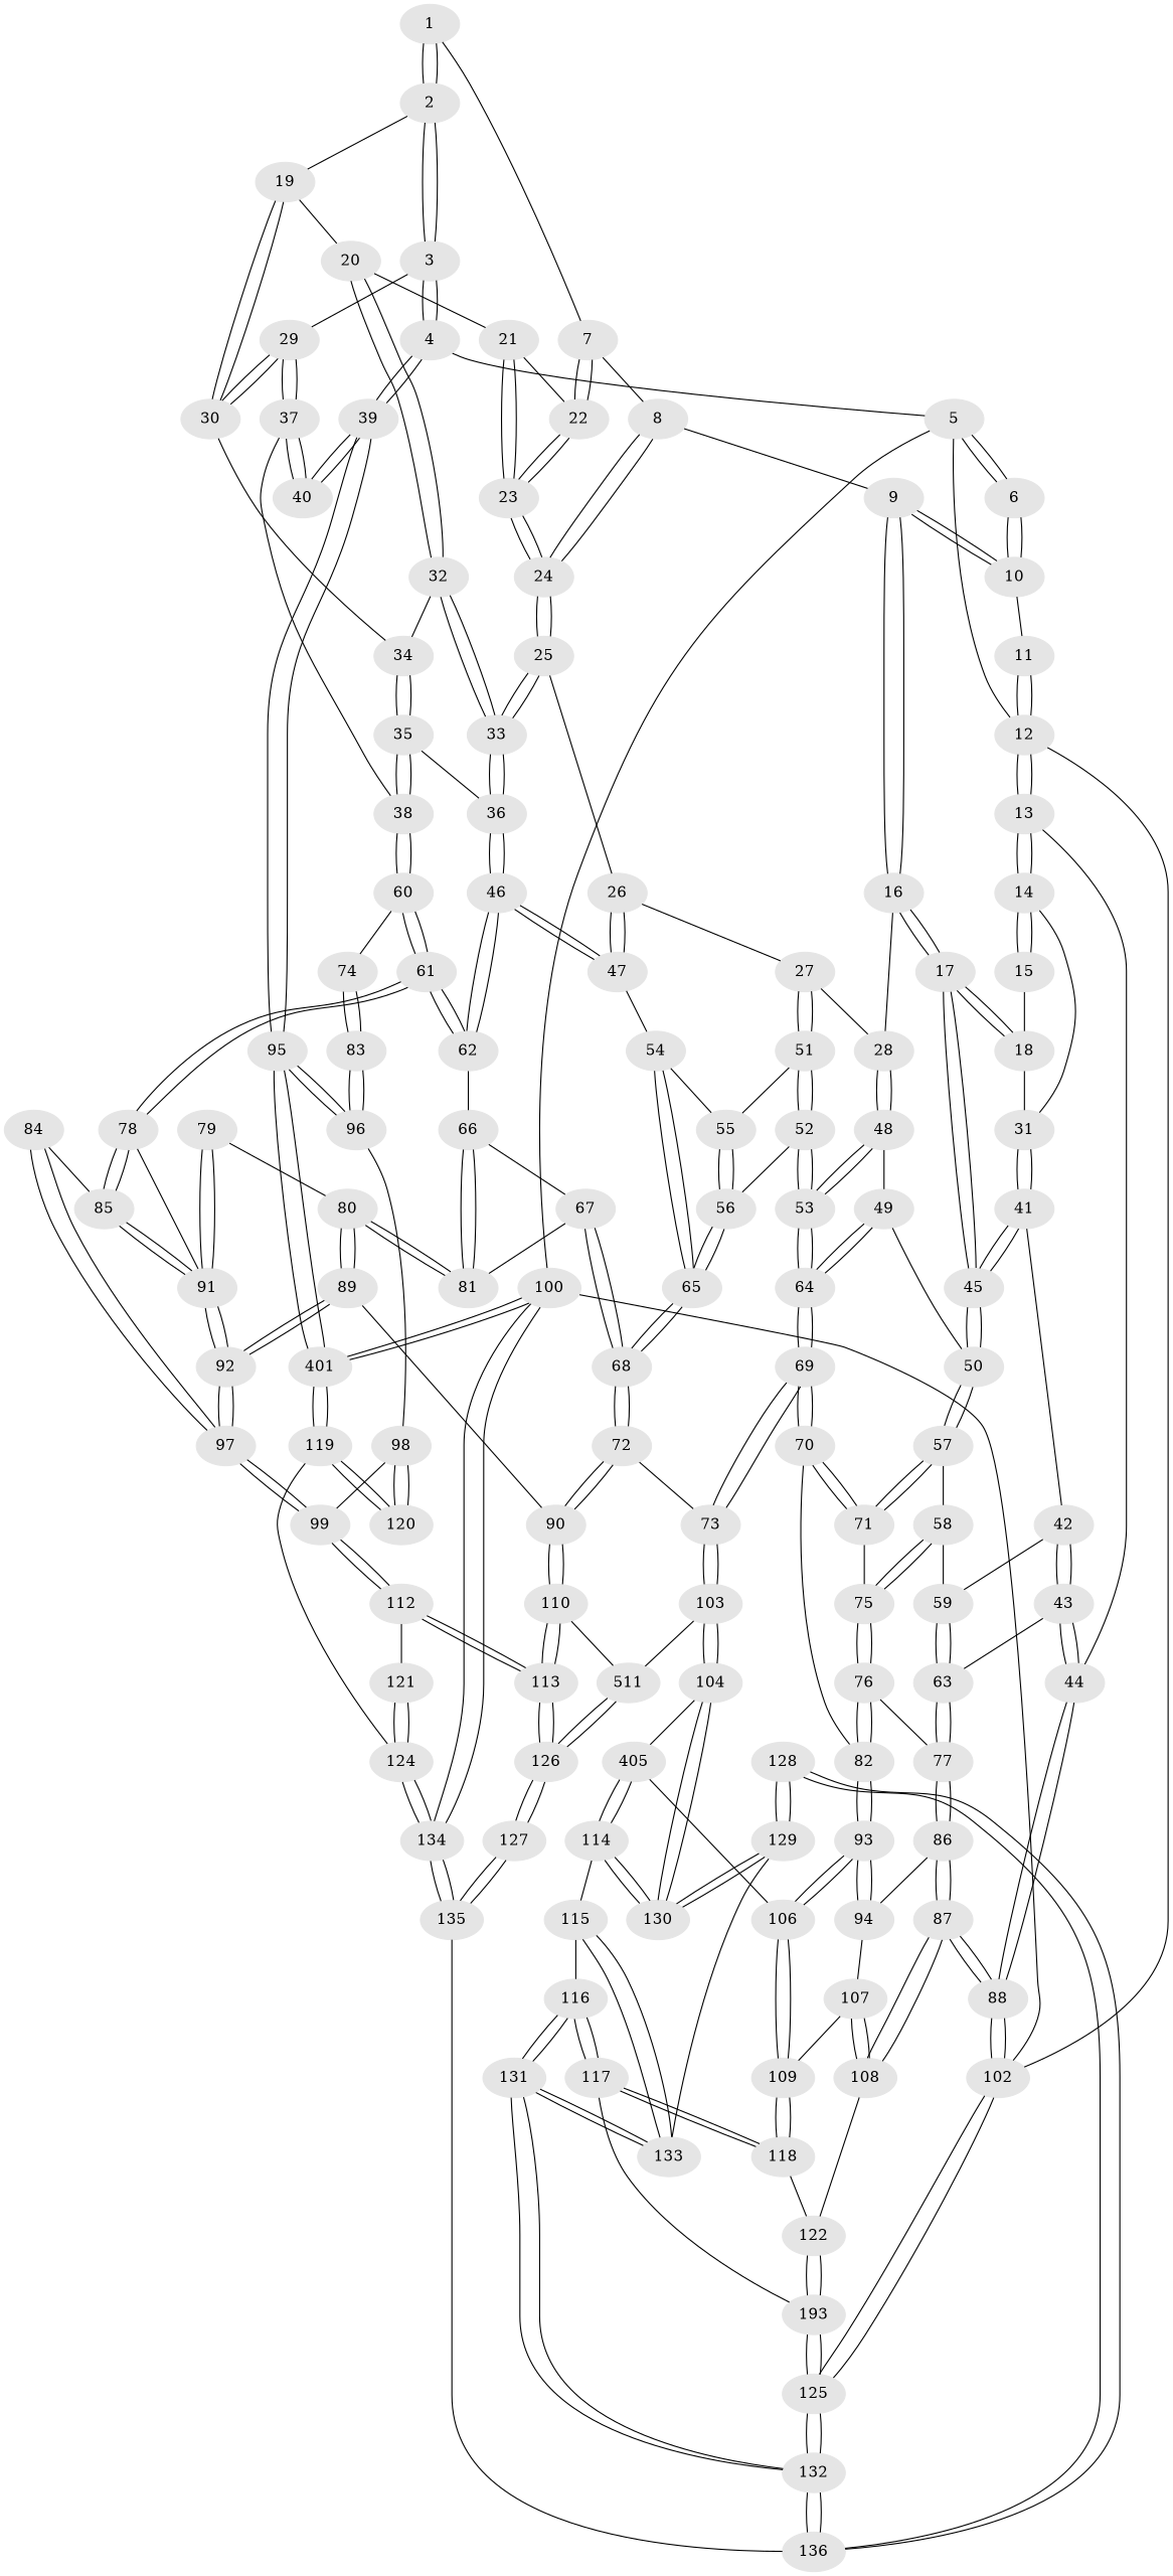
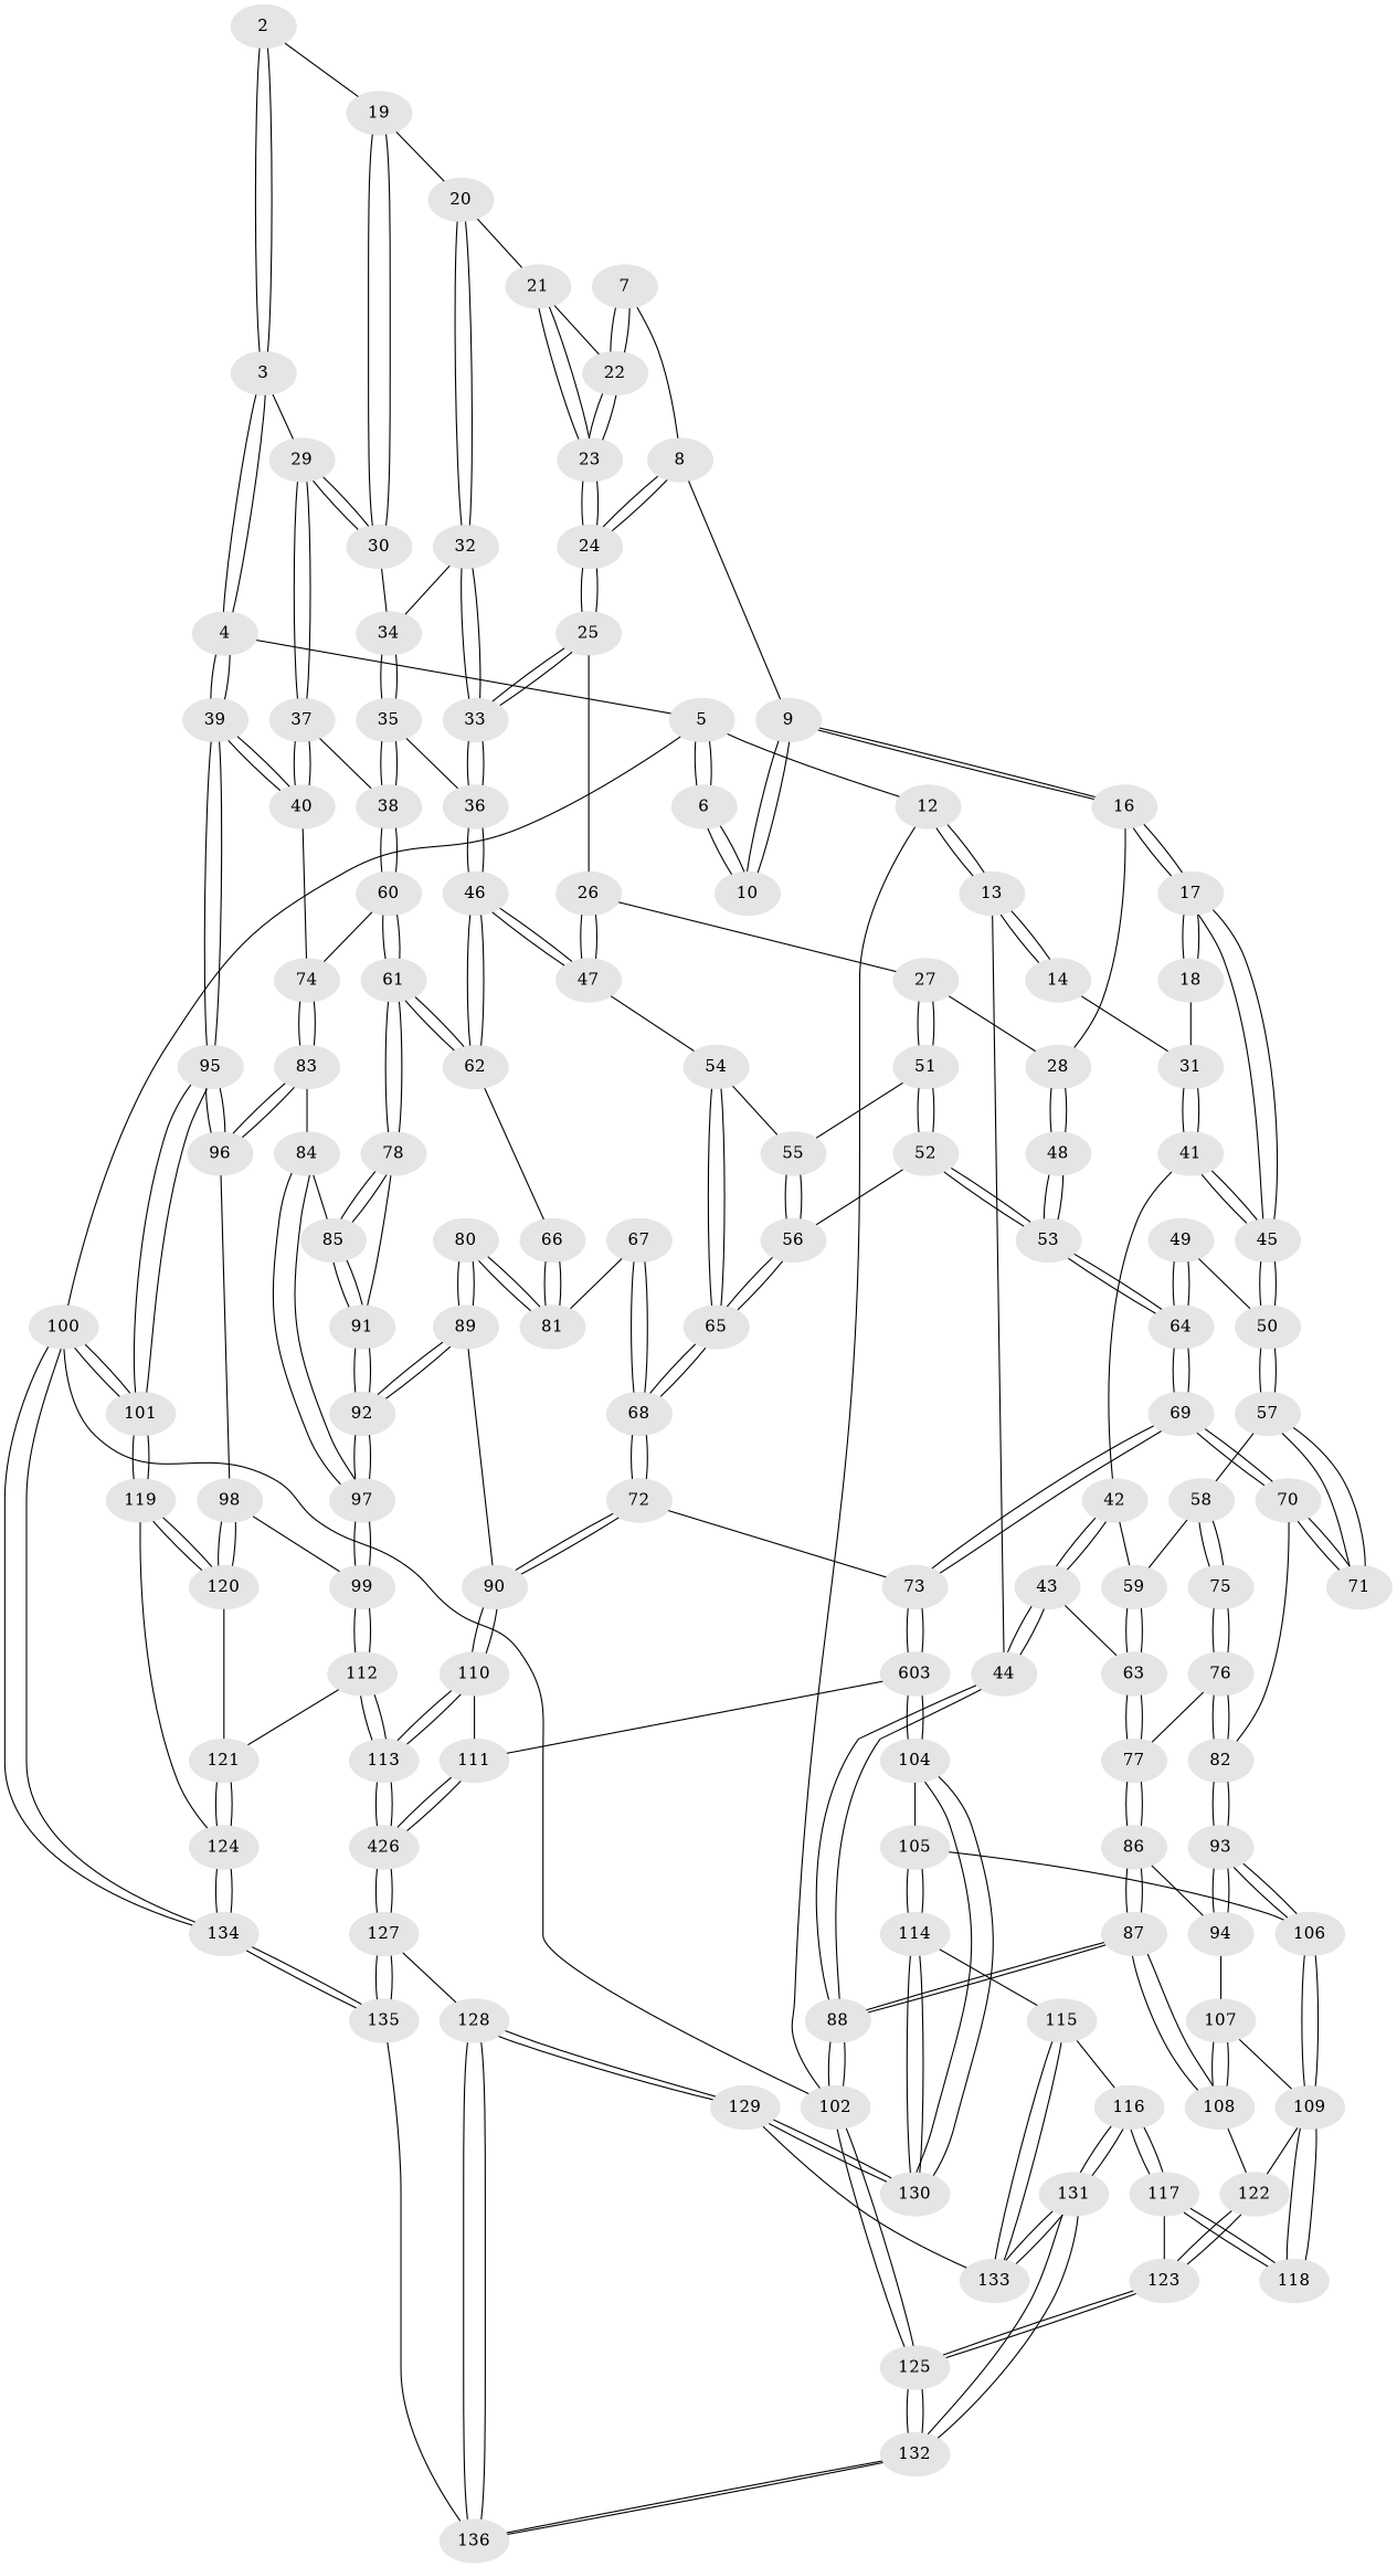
  graph {
    node [color=gray90 style=filled]
-   1
    2
    7
    3
    19
    8
    22
    4
    29
    20
    30
    5
    39
    37
    6
    12
    100
    40
    95
    10
    13
    102
-   101 [label=401]
+   101
    134
-   11
    9
    24
    23
    16
    25
    17
    28
    14
    44
    125
-   15
    31
    88
    18
    41
    45
    48
    50
    21
    32
    34
    33
    26
    27
    47
    36
    51
    54
    52
    55
    49
    53
    38
    35
    42
    46
    60
    62
    74
    61
    96
    83
    43
    59
    63
    77
    57
    66
    65
    64
    69
    58
    71
    56
    68
    75
    76
    78
    85
    91
    67
    81
    86
    70
    73
    72
    90
    82
-   103
+   103 [label=603]
    93
    110
    104
-   111 [label=511]
+   111
    84
    87
    94
-   79
    80
    89
    92
    106
    97
    98
    99
    108
    107
    122
    113
    109
    119
    120
    112
    121
    135
    124
    132
-   105 [label=405]
+   105
    130
-   126
+   126 [label=426]
    114
    115
    118
-   123 [label=193]
+   123
    127
    116
    133
    117
    131
    136
    128
    129
-   1 -- 2
-   1 -- 2
-   1 -- 7
    2 -- 3
    2 -- 3
    2 -- 19
    7 -- 8
    7 -- 22
    7 -- 22
    3 -- 4
    3 -- 4
    3 -- 29
    19 -- 20
    19 -- 30
    19 -- 30
    8 -- 9
    8 -- 24
    8 -- 24
    22 -- 23
    22 -- 23
    4 -- 5
    4 -- 39
    4 -- 39
    29 -- 30
    29 -- 30
    29 -- 37
    29 -- 37
    20 -- 21
    20 -- 32
    20 -- 32
    30 -- 34
    5 -- 6
    5 -- 6
    5 -- 12
    5 -- 100
    39 -- 40
    39 -- 40
    39 -- 95
    39 -- 95
    37 -- 40
    37 -- 40
    37 -- 38
    6 -- 10
    6 -- 10
    12 -- 13
    12 -- 13
    12 -- 102
    100 -- 102
    100 -- 101
    100 -- 101
    100 -- 134
    100 -- 134
+   40 -- 74
    95 -- 101
    95 -- 101
    95 -- 96
    95 -- 96
-   10 -- 11
    13 -- 14
    13 -- 14
    13 -- 44
    102 -- 125
    102 -- 125
    101 -- 119
    101 -- 119
    134 -- 135
    134 -- 135
-   11 -- 12
-   11 -- 12
    9 -- 10
    9 -- 10
    9 -- 16
    9 -- 16
    24 -- 25
    24 -- 25
    23 -- 24
    23 -- 24
    16 -- 17
    16 -- 17
    16 -- 28
    25 -- 33
    25 -- 33
    25 -- 26
    17 -- 18
    17 -- 18
    17 -- 45
    17 -- 45
    28 -- 48
    28 -- 48
-   14 -- 15
-   14 -- 15
    14 -- 31
    44 -- 88
    44 -- 88
    125 -- 132
    125 -- 132
-   15 -- 18
    31 -- 41
    31 -- 41
    88 -- 102
    88 -- 102
    18 -- 31
    41 -- 45
    41 -- 45
    41 -- 42
    45 -- 50
    45 -- 50
-   48 -- 49
    48 -- 53
    48 -- 53
    50 -- 57
    50 -- 57
    21 -- 22
    21 -- 23
    21 -- 23
    32 -- 34
    32 -- 33
    32 -- 33
    34 -- 35
    34 -- 35
    33 -- 36
    33 -- 36
    26 -- 27
    26 -- 47
    26 -- 47
    27 -- 28
    27 -- 51
    27 -- 51
    47 -- 54
    36 -- 46
    36 -- 46
    51 -- 52
    51 -- 52
    51 -- 55
    54 -- 55
    54 -- 65
    54 -- 65
    52 -- 53
    52 -- 53
    52 -- 56
    55 -- 56
    55 -- 56
    49 -- 50
    49 -- 64
    49 -- 64
    53 -- 64
    53 -- 64
    38 -- 60
    38 -- 60
    35 -- 36
    35 -- 38
    35 -- 38
    42 -- 43
    42 -- 43
    42 -- 59
    46 -- 47
    46 -- 47
    46 -- 62
    46 -- 62
    60 -- 74
    60 -- 61
    60 -- 61
    62 -- 66
    74 -- 83
    74 -- 83
    61 -- 62
    61 -- 62
    61 -- 78
    61 -- 78
    96 -- 98
    83 -- 96
    83 -- 96
+   83 -- 84
    43 -- 44
    43 -- 44
    43 -- 63
    59 -- 63
    59 -- 63
    63 -- 77
    63 -- 77
    77 -- 86
    77 -- 86
    57 -- 58
    57 -- 71
    57 -- 71
-   66 -- 67
    66 -- 81
    66 -- 81
    65 -- 68
    65 -- 68
    64 -- 69
    64 -- 69
    69 -- 70
    69 -- 70
    69 -- 73
    69 -- 73
    58 -- 59
    58 -- 75
    58 -- 75
-   71 -- 75
    56 -- 65
    56 -- 65
    68 -- 72
    68 -- 72
    75 -- 76
    75 -- 76
    76 -- 77
    76 -- 82
    76 -- 82
    78 -- 85
    78 -- 85
    78 -- 91
    85 -- 91
    85 -- 91
    91 -- 92
    91 -- 92
    67 -- 68
    67 -- 68
    67 -- 81
    86 -- 87
    86 -- 87
    86 -- 94
    70 -- 71
    70 -- 71
    70 -- 82
    73 -- 103
    73 -- 103
    72 -- 73
    72 -- 90
    72 -- 90
    90 -- 110
    90 -- 110
    82 -- 93
    82 -- 93
    103 -- 104
    103 -- 104
    103 -- 111
    93 -- 94
    93 -- 94
    93 -- 106
    93 -- 106
    110 -- 111
    110 -- 113
    110 -- 113
    104 -- 105
    104 -- 130
    104 -- 130
    111 -- 126
    111 -- 126
    84 -- 85
    84 -- 97
    84 -- 97
    87 -- 88
    87 -- 88
    87 -- 108
    87 -- 108
    94 -- 107
-   79 -- 91
-   79 -- 91
-   79 -- 80
    80 -- 81
    80 -- 81
    80 -- 89
    80 -- 89
    89 -- 90
    89 -- 92
    89 -- 92
    92 -- 97
    92 -- 97
    106 -- 109
    106 -- 109
    97 -- 99
    97 -- 99
    98 -- 99
    98 -- 120
    98 -- 120
    99 -- 112
    99 -- 112
    108 -- 122
    107 -- 108
    107 -- 108
    107 -- 109
    122 -- 123
    122 -- 123
    113 -- 126
    113 -- 126
    109 -- 118
    109 -- 118
    119 -- 120
    119 -- 120
    119 -- 124
+   120 -- 121
    112 -- 113
    112 -- 113
    112 -- 121
    121 -- 124
    121 -- 124
    135 -- 136
    124 -- 134
    124 -- 134
    132 -- 136
    132 -- 136
    105 -- 106
    105 -- 114
    105 -- 114
    126 -- 127
    126 -- 127
    114 -- 130
    114 -- 130
    114 -- 115
    115 -- 116
    115 -- 133
    115 -- 133
-   118 -- 122
+   109 -- 122
    123 -- 125
    123 -- 125
    127 -- 135
    127 -- 135
+   127 -- 128
    116 -- 117
    116 -- 117
    116 -- 131
    116 -- 131
    117 -- 118
    117 -- 118
    117 -- 123
    131 -- 132
    131 -- 132
    131 -- 133
    131 -- 133
    128 -- 136
    128 -- 136
    128 -- 129
    128 -- 129
    129 -- 130
    129 -- 130
    129 -- 133
  }
